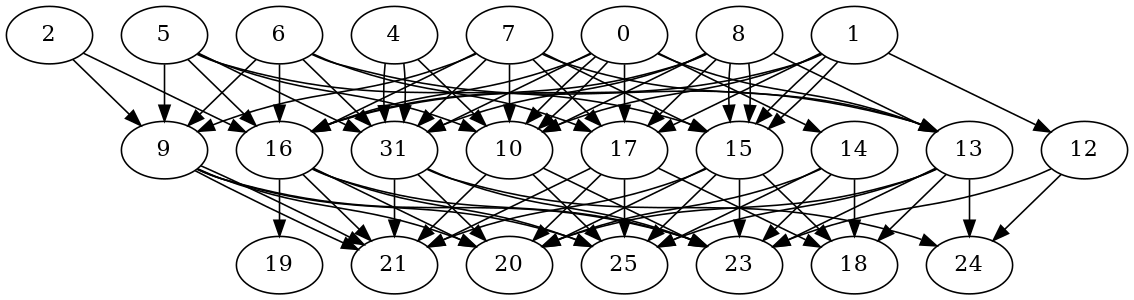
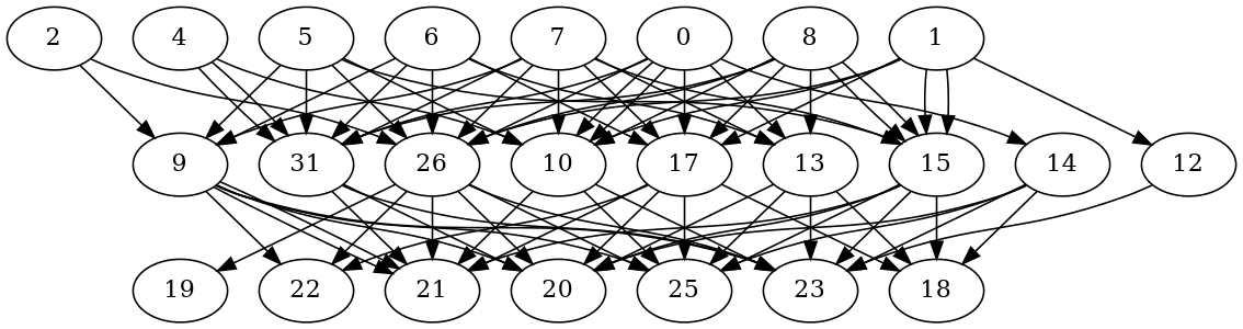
  digraph {
    node [alpha=0.03]
    1 [expect_size=10603520]
    10 [expect_size=13826048]
    12 [alpha=0.11 expect_size=28541952]
    15 [alpha=0.02 expect_size=46523392]
-   16 [alpha=0.04 expect_size=42486784]
+   16 [alpha=0.04 expect_size=42486784 label=26]
    17 [alpha=0.14 expect_size=40956928]
    21 [expect_size=43968512]
    23 [alpha=0.01 expect_size=47257600]
    25 [alpha=0.14 expect_size=30336000]
-   24 [alpha=0.17 expect_size=47849472]
    20 [alpha=0.15 expect_size=38014976]
    18 [alpha=0.14 expect_size=21447680]
+   22 [alpha=0.09 expect_size=21409792]
    19 [alpha=0.10 expect_size=29721600]
    2 [alpha=0.09 expect_size=47763456]
    9 [alpha=0.04 expect_size=49769472]
    n17 [alpha=0.06 expect_size=20261888 label=0]
    n18 [alpha=0.10 expect_size=22197248 label=31]
    13 [alpha=0.00 expect_size=48985088]
    14 [alpha=0.13 expect_size=16838656]
    4 [alpha=0.13 expect_size=15042560]
    5 [alpha=0.18 expect_size=6004736]
    6 [alpha=0.19 expect_size=11308032]
    7 [alpha=0.12 expect_size=51800064]
    8 [alpha=0.04 expect_size=41528320]
    1 -> 10
    1 -> 12
    1 -> 15
    1 -> 15
    1 -> 16
    1 -> 17
    10 -> 21
    10 -> 23
    10 -> 25
    12 -> 23
-   12 -> 24
    15 -> 21
    15 -> 23
    15 -> 25
    15 -> 20
    15 -> 18
    16 -> 21
    16 -> 23
    16 -> 25
    16 -> 20
+   16 -> 22
    16 -> 19
    17 -> 21
    17 -> 25
    17 -> 20
    17 -> 18
+   17 -> 22
    2 -> 16
    2 -> 9
    9 -> 21
    9 -> 21
    9 -> 23
    9 -> 25
    9 -> 20
+   9 -> 22
    n17 -> 10
    n17 -> 10
    n17 -> 16
    n17 -> 17
    n17 -> n18
    n17 -> 13
    n17 -> 14
    n18 -> 21
    n18 -> 23
-   n18 -> 24
    n18 -> 20
    13 -> 23
    13 -> 25
-   13 -> 24
    13 -> 20
    13 -> 18
    14 -> 23
    14 -> 25
    14 -> 20
    14 -> 18
    4 -> 10
    4 -> n18
    4 -> n18
    5 -> 10
    5 -> 15
    5 -> 16
    5 -> 9
    5 -> n18
    6 -> 16
    6 -> 17
    6 -> 9
    6 -> n18
    6 -> 13
    7 -> 10
    7 -> 15
    7 -> 16
    7 -> 17
    7 -> 9
    7 -> n18
    7 -> 13
    8 -> 10
    8 -> 15
    8 -> 15
    8 -> 16
    8 -> 17
    8 -> n18
    8 -> 13
  }
